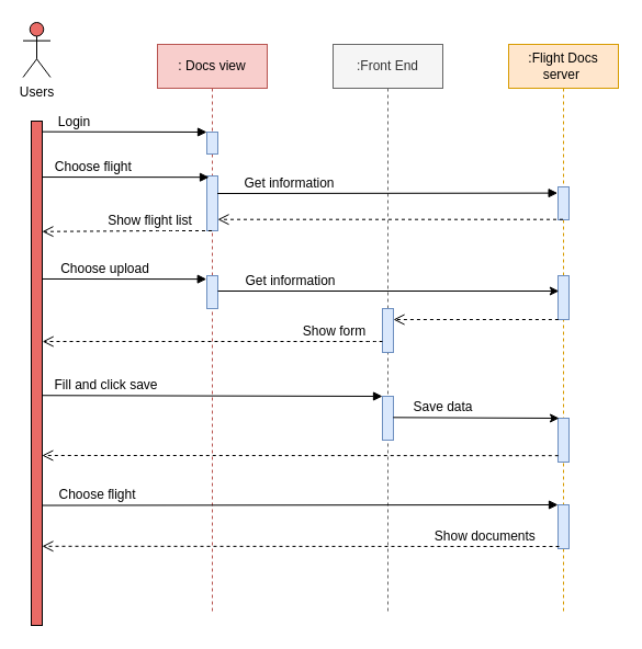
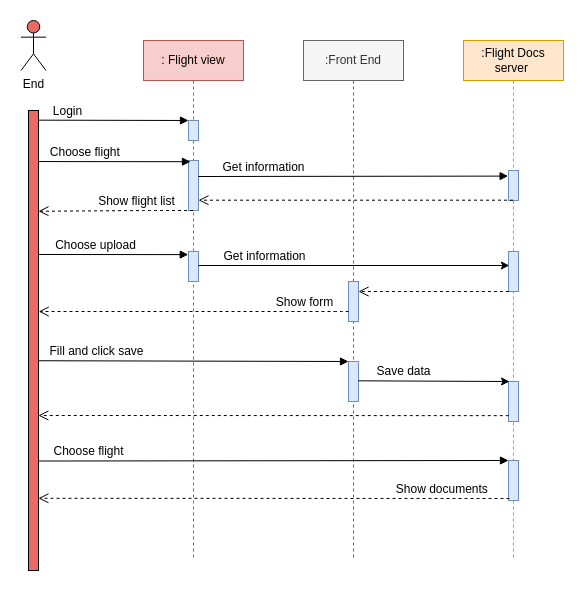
  <mxCell id="0" />
  <mxCell id="1" parent="0" />
- <mxCell id="2" value=": Docs view" style="shape=umlLifeline;perimeter=lifelinePerimeter;whiteSpace=wrap;html=1;container=1;collapsible=0;recursiveResize=0;outlineConnect=0;fillColor=#f8cecc;strokeColor=#b85450;" vertex="1" parent="1"><mxGeometry x="143" y="40" width="100" height="520" as="geometry" /></mxCell>
+ <mxCell id="2" value=": Flight view" style="shape=umlLifeline;perimeter=lifelinePerimeter;whiteSpace=wrap;html=1;container=1;collapsible=0;recursiveResize=0;outlineConnect=0;fillColor=#f8cecc;strokeColor=#b85450;" vertex="1" parent="1"><mxGeometry x="143" y="40" width="100" height="520" as="geometry" /></mxCell>
  <mxCell id="3" value="" style="html=1;points=[];perimeter=orthogonalPerimeter;fillColor=#dae8fc;strokeColor=#6c8ebf;" vertex="1" parent="2"><mxGeometry x="45" y="80" width="10" height="20" as="geometry" /></mxCell>
  <mxCell id="4" value="" style="html=1;points=[];perimeter=orthogonalPerimeter;fillColor=#dae8fc;strokeColor=#6c8ebf;" vertex="1" parent="2"><mxGeometry x="45" y="120" width="10" height="50" as="geometry" /></mxCell>
  <mxCell id="5" value="" style="html=1;points=[];perimeter=orthogonalPerimeter;fillColor=#dae8fc;strokeColor=#6c8ebf;" vertex="1" parent="2"><mxGeometry x="45" y="211" width="10" height="30" as="geometry" /></mxCell>
  <mxCell id="6" value=":Flight Docs server&amp;nbsp;" style="shape=umlLifeline;perimeter=lifelinePerimeter;whiteSpace=wrap;html=1;container=1;collapsible=0;recursiveResize=0;outlineConnect=0;fillColor=#ffe6cc;strokeColor=#d79b00;" vertex="1" parent="1"><mxGeometry x="463" y="40" width="100" height="520" as="geometry" /></mxCell>
  <mxCell id="7" value="" style="html=1;points=[];perimeter=orthogonalPerimeter;fillColor=#dae8fc;strokeColor=#6c8ebf;" vertex="1" parent="6"><mxGeometry x="45" y="130" width="10" height="30" as="geometry" /></mxCell>
  <mxCell id="8" value="" style="html=1;points=[];perimeter=orthogonalPerimeter;fillColor=#dae8fc;strokeColor=#6c8ebf;" vertex="1" parent="6"><mxGeometry x="45" y="211" width="10" height="40" as="geometry" /></mxCell>
  <mxCell id="9" value="" style="html=1;points=[];perimeter=orthogonalPerimeter;fillColor=#dae8fc;strokeColor=#6c8ebf;" vertex="1" parent="6"><mxGeometry x="45" y="341" width="10" height="40" as="geometry" /></mxCell>
  <mxCell id="10" value="" style="html=1;points=[];perimeter=orthogonalPerimeter;fillColor=#dae8fc;strokeColor=#6c8ebf;" vertex="1" parent="6"><mxGeometry x="45" y="420" width="10" height="40" as="geometry" /></mxCell>
  <mxCell id="11" value=":Front End" style="shape=umlLifeline;perimeter=lifelinePerimeter;whiteSpace=wrap;html=1;container=1;collapsible=0;recursiveResize=0;outlineConnect=0;fillColor=#f5f5f5;strokeColor=#666666;fontColor=#333333;" vertex="1" parent="1"><mxGeometry x="303" y="40" width="100" height="520" as="geometry" /></mxCell>
  <mxCell id="12" value="" style="html=1;points=[];perimeter=orthogonalPerimeter;fillColor=#dae8fc;strokeColor=#6c8ebf;" vertex="1" parent="11"><mxGeometry x="45" y="241" width="10" height="40" as="geometry" /></mxCell>
  <mxCell id="13" value="" style="html=1;points=[];perimeter=orthogonalPerimeter;fillColor=#dae8fc;strokeColor=#6c8ebf;" vertex="1" parent="11"><mxGeometry x="45" y="321" width="10" height="40" as="geometry" /></mxCell>
  <mxCell id="14" value="&lt;font style=&quot;font-size: 12px&quot;&gt;Login&lt;/font&gt;" style="html=1;verticalAlign=bottom;endArrow=block;entryX=0;entryY=0;exitX=0.97;exitY=0.021;exitDx=0;exitDy=0;exitPerimeter=0;" edge="1" parent="1" source="30" target="3"><mxGeometry x="-0.612" relative="1" as="geometry"><mxPoint x="38.06" y="120.12" as="sourcePoint" /><mxPoint as="offset" /></mxGeometry></mxCell>
  <mxCell id="15" value="&lt;font style=&quot;font-size: 12px&quot;&gt;Choose flight&amp;nbsp;&lt;/font&gt;" style="html=1;verticalAlign=bottom;endArrow=block;entryX=0.2;entryY=0.024;entryDx=0;entryDy=0;entryPerimeter=0;exitX=0.947;exitY=0.111;exitDx=0;exitDy=0;exitPerimeter=0;" edge="1" parent="1" source="30" target="4"><mxGeometry x="-0.362" relative="1" as="geometry"><mxPoint x="38.06" y="161.06" as="sourcePoint" /><mxPoint x="277.77" y="161" as="targetPoint" /><mxPoint as="offset" /></mxGeometry></mxCell>
  <mxCell id="16" value="&lt;font style=&quot;font-size: 12px&quot;&gt;Get information&lt;/font&gt;" style="html=1;verticalAlign=bottom;endArrow=block;entryX=-0.04;entryY=0.187;exitX=0.96;exitY=0.32;exitDx=0;exitDy=0;exitPerimeter=0;entryDx=0;entryDy=0;entryPerimeter=0;" edge="1" parent="1" source="4" target="7"><mxGeometry x="-0.578" relative="1" as="geometry"><mxPoint x="288.1" y="176.15" as="sourcePoint" /><mxPoint x="698" y="176" as="targetPoint" /><mxPoint as="offset" /></mxGeometry></mxCell>
  <mxCell id="17" value="&lt;font style=&quot;font-size: 12px&quot;&gt;Choose upload&lt;/font&gt;" style="html=1;verticalAlign=bottom;endArrow=block;entryX=-0.026;entryY=0.104;entryDx=0;entryDy=0;entryPerimeter=0;exitX=0.947;exitY=0.313;exitDx=0;exitDy=0;exitPerimeter=0;" edge="1" parent="1" source="30" target="5"><mxGeometry x="-0.224" relative="1" as="geometry"><mxPoint x="37.78" y="254.44" as="sourcePoint" /><mxPoint x="275.44" y="254.08" as="targetPoint" /><mxPoint as="offset" /></mxGeometry></mxCell>
  <mxCell id="18" value="&lt;font style=&quot;font-size: 12px&quot;&gt;Show form&lt;/font&gt;" style="html=1;verticalAlign=bottom;endArrow=open;dashed=1;endSize=8;entryX=1.016;entryY=0.437;entryDx=0;entryDy=0;entryPerimeter=0;" edge="1" parent="1" source="12" target="30"><mxGeometry x="-0.716" relative="1" as="geometry"><mxPoint x="38.06" y="311.02" as="targetPoint" /><mxPoint x="240.25" y="321" as="sourcePoint" /><Array as="points"><mxPoint x="343" y="311" /></Array><mxPoint as="offset" /></mxGeometry></mxCell>
  <mxCell id="19" value="" style="html=1;verticalAlign=bottom;endArrow=open;dashed=1;endSize=8;entryX=0.993;entryY=0.219;entryDx=0;entryDy=0;entryPerimeter=0;" edge="1" parent="1" source="2" target="30"><mxGeometry relative="1" as="geometry"><mxPoint x="36.94" y="210.28" as="targetPoint" /><mxPoint x="238" y="200" as="sourcePoint" /><Array as="points"><mxPoint x="153" y="210" /></Array></mxGeometry></mxCell>
  <mxCell id="20" value="&lt;font style=&quot;font-size: 12px&quot;&gt;Show flight list&lt;/font&gt;" style="edgeLabel;html=1;align=center;verticalAlign=middle;resizable=0;points=[];" connectable="0" vertex="1" parent="19"><mxGeometry x="0.125" y="-1" relative="1" as="geometry"><mxPoint x="30.21" y="-9" as="offset" /></mxGeometry></mxCell>
  <mxCell id="21" style="rounded=0;orthogonalLoop=1;jettySize=auto;html=1;entryX=0.08;entryY=0.35;entryDx=0;entryDy=0;entryPerimeter=0;" edge="1" parent="1" source="5" target="8"><mxGeometry relative="1" as="geometry"><mxPoint x="285.75" y="265.4" as="sourcePoint" /><mxPoint x="697.63" y="265.4" as="targetPoint" /></mxGeometry></mxCell>
  <mxCell id="22" value="&lt;font style=&quot;font-size: 12px&quot;&gt;Get information&lt;/font&gt;" style="edgeLabel;html=1;align=center;verticalAlign=middle;resizable=0;points=[];" connectable="0" vertex="1" parent="21"><mxGeometry x="0.182" y="33" relative="1" as="geometry"><mxPoint x="-119.0" y="23" as="offset" /></mxGeometry></mxCell>
  <mxCell id="23" value="" style="html=1;verticalAlign=bottom;endArrow=open;dashed=1;endSize=8;entryX=0.994;entryY=0.794;entryDx=0;entryDy=0;entryPerimeter=0;" edge="1" parent="1" source="6" target="4"><mxGeometry relative="1" as="geometry"><mxPoint x="248" y="220" as="targetPoint" /><mxPoint x="448" y="220" as="sourcePoint" /></mxGeometry></mxCell>
  <mxCell id="24" value="" style="html=1;verticalAlign=bottom;endArrow=open;dashed=1;endSize=8;exitX=0.04;exitY=1;exitDx=0;exitDy=0;exitPerimeter=0;" edge="1" parent="1" source="8" target="12"><mxGeometry x="-0.103" y="-10" relative="1" as="geometry"><mxPoint x="513" y="241" as="sourcePoint" /><mxPoint x="433" y="241" as="targetPoint" /><mxPoint as="offset" /></mxGeometry></mxCell>
  <mxCell id="25" value="&lt;font style=&quot;font-size: 12px&quot;&gt;Fill and click save&lt;/font&gt;" style="html=1;verticalAlign=bottom;endArrow=block;entryX=0;entryY=0;exitX=0.947;exitY=0.544;exitDx=0;exitDy=0;exitPerimeter=0;" edge="1" parent="1" source="30" target="13"><mxGeometry x="-0.619" relative="1" as="geometry"><mxPoint x="38.33" y="360.7" as="sourcePoint" /><mxPoint as="offset" /></mxGeometry></mxCell>
  <mxCell id="26" value="" style="edgeStyle=none;rounded=0;orthogonalLoop=1;jettySize=auto;html=1;exitX=0.976;exitY=0.483;exitDx=0;exitDy=0;exitPerimeter=0;entryX=0.1;entryY=0;entryDx=0;entryDy=0;entryPerimeter=0;" edge="1" parent="1" source="13" target="9"><mxGeometry relative="1" as="geometry"><mxPoint x="468" y="381" as="sourcePoint" /><mxPoint x="678" y="381" as="targetPoint" /></mxGeometry></mxCell>
  <mxCell id="27" value="&lt;font style=&quot;font-size: 12px&quot;&gt;Save data&lt;/font&gt;" style="edgeLabel;html=1;align=center;verticalAlign=middle;resizable=0;points=[];" connectable="0" vertex="1" parent="26"><mxGeometry x="-0.467" y="-1" relative="1" as="geometry"><mxPoint x="4.67" y="-11" as="offset" /></mxGeometry></mxCell>
  <mxCell id="28" value="&lt;font style=&quot;font-size: 12px&quot;&gt;Choose flight&lt;/font&gt;" style="html=1;verticalAlign=bottom;endArrow=block;entryX=0;entryY=0;exitX=1.016;exitY=0.762;exitDx=0;exitDy=0;exitPerimeter=0;" edge="1" parent="1" source="30" target="10"><mxGeometry x="-0.789" relative="1" as="geometry"><mxPoint x="37.78" y="460.52" as="sourcePoint" /><mxPoint as="offset" /></mxGeometry></mxCell>
  <mxCell id="29" value="&lt;font style=&quot;font-size: 12px&quot;&gt;Show documents&amp;nbsp;&lt;/font&gt;" style="html=1;verticalAlign=bottom;endArrow=open;dashed=1;endSize=8;exitX=0.1;exitY=0.95;exitDx=0;exitDy=0;exitPerimeter=0;entryX=0.993;entryY=0.843;entryDx=0;entryDy=0;entryPerimeter=0;" edge="1" parent="1" source="10" target="30"><mxGeometry x="-0.72" relative="1" as="geometry"><mxPoint x="37.78" y="497.78" as="targetPoint" /><mxPoint x="508" y="535" as="sourcePoint" /><mxPoint as="offset" /></mxGeometry></mxCell>
  <mxCell id="30" value="" style="html=1;points=[];perimeter=orthogonalPerimeter;fillColor=#EA6B66;" vertex="1" parent="1"><mxGeometry x="28" y="110" width="10" height="460" as="geometry" /></mxCell>
- <mxCell id="31" value="Users" style="shape=umlActor;verticalLabelPosition=bottom;verticalAlign=top;html=1;fillColor=#EA6B66;" vertex="1" parent="1"><mxGeometry x="20.5" y="20" width="25" height="50" as="geometry" /></mxCell>
+ <mxCell id="31" value="End" style="shape=umlActor;verticalLabelPosition=bottom;verticalAlign=top;html=1;fillColor=#EA6B66;" vertex="1" parent="1"><mxGeometry x="20.5" y="20" width="25" height="50" as="geometry" /></mxCell>
  <mxCell id="32" value="" style="html=1;verticalAlign=bottom;endArrow=open;dashed=1;endSize=8;exitX=0.029;exitY=0.854;exitDx=0;exitDy=0;exitPerimeter=0;entryX=0.984;entryY=0.663;entryDx=0;entryDy=0;entryPerimeter=0;" edge="1" parent="1" source="9" target="30"><mxGeometry relative="1" as="geometry"><mxPoint x="373" y="230" as="sourcePoint" /><mxPoint x="43" y="415" as="targetPoint" /></mxGeometry></mxCell>
